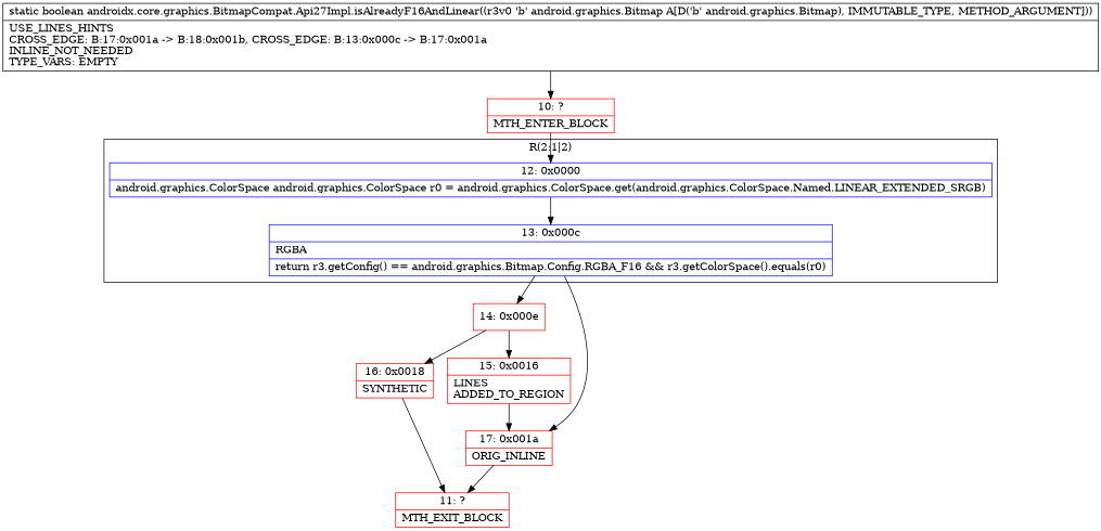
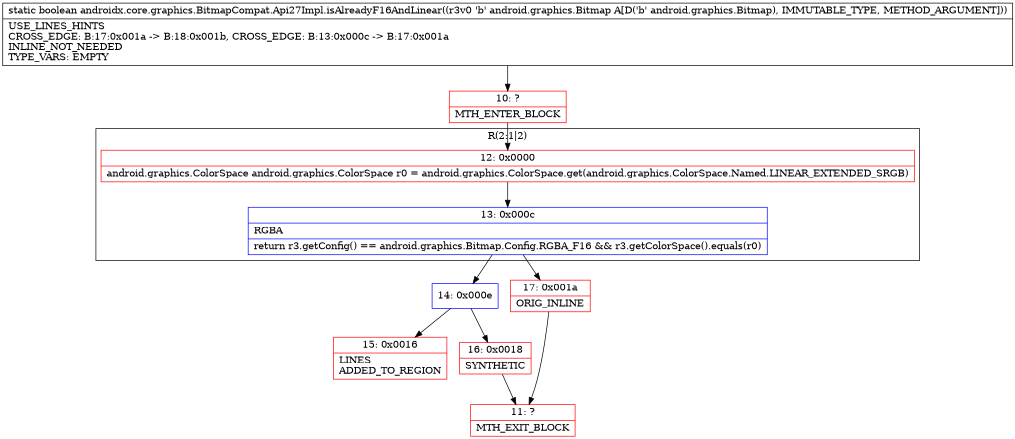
  digraph {
    fontname="DejaVu Serif"
    node [color=red fontname="DejaVu Serif" shape=record]
    edge [fontname="DejaVu Serif"]
-   n1 [color=blue label="{12\:\ 0x0000|android.graphics.ColorSpace android.graphics.ColorSpace r0 = android.graphics.ColorSpace.get(android.graphics.ColorSpace.Named.LINEAR_EXTENDED_SRGB)\l}"]
+   n1 [label="{12\:\ 0x0000|android.graphics.ColorSpace android.graphics.ColorSpace r0 = android.graphics.ColorSpace.get(android.graphics.ColorSpace.Named.LINEAR_EXTENDED_SRGB)\l}"]
    n2 [color=blue label="{13\:\ 0x000c|RGBA\l|return r3.getConfig() == android.graphics.Bitmap.Config.RGBA_F16 && r3.getColorSpace().equals(r0)\l}"]
-   n3 [label="{14\:\ 0x000e}"]
+   n3 [color=blue label="{14\:\ 0x000e}"]
    n4 [label="{17\:\ 0x001a|ORIG_INLINE\l}"]
    n5 [label="{15\:\ 0x0016|LINES\lADDED_TO_REGION\l}"]
    n6 [label="{16\:\ 0x0018|SYNTHETIC\l}"]
    n7 [label="{11\:\ ?|MTH_EXIT_BLOCK\l}"]
    n8 [label="{10\:\ ?|MTH_ENTER_BLOCK\l}"]
    n9 [label="{static boolean androidx.core.graphics.BitmapCompat.Api27Impl.isAlreadyF16AndLinear((r3v0 'b' android.graphics.Bitmap A[D('b' android.graphics.Bitmap), IMMUTABLE_TYPE, METHOD_ARGUMENT]))  | USE_LINES_HINTS\lCROSS_EDGE: B:17:0x001a \-\> B:18:0x001b, CROSS_EDGE: B:13:0x000c \-\> B:17:0x001a\lINLINE_NOT_NEEDED\lTYPE_VARS: EMPTY\l}" color=""]
    subgraph cluster_1 {
      label="R(2:1|2)"
      n1
      n2
    }
    n1 -> n2
    n2 -> n3
    n2 -> n4
    n3 -> n5
    n3 -> n6
    n4 -> n7
-   n5 -> n4
    n6 -> n7
    n8 -> n1
    n9 -> n8
  }
